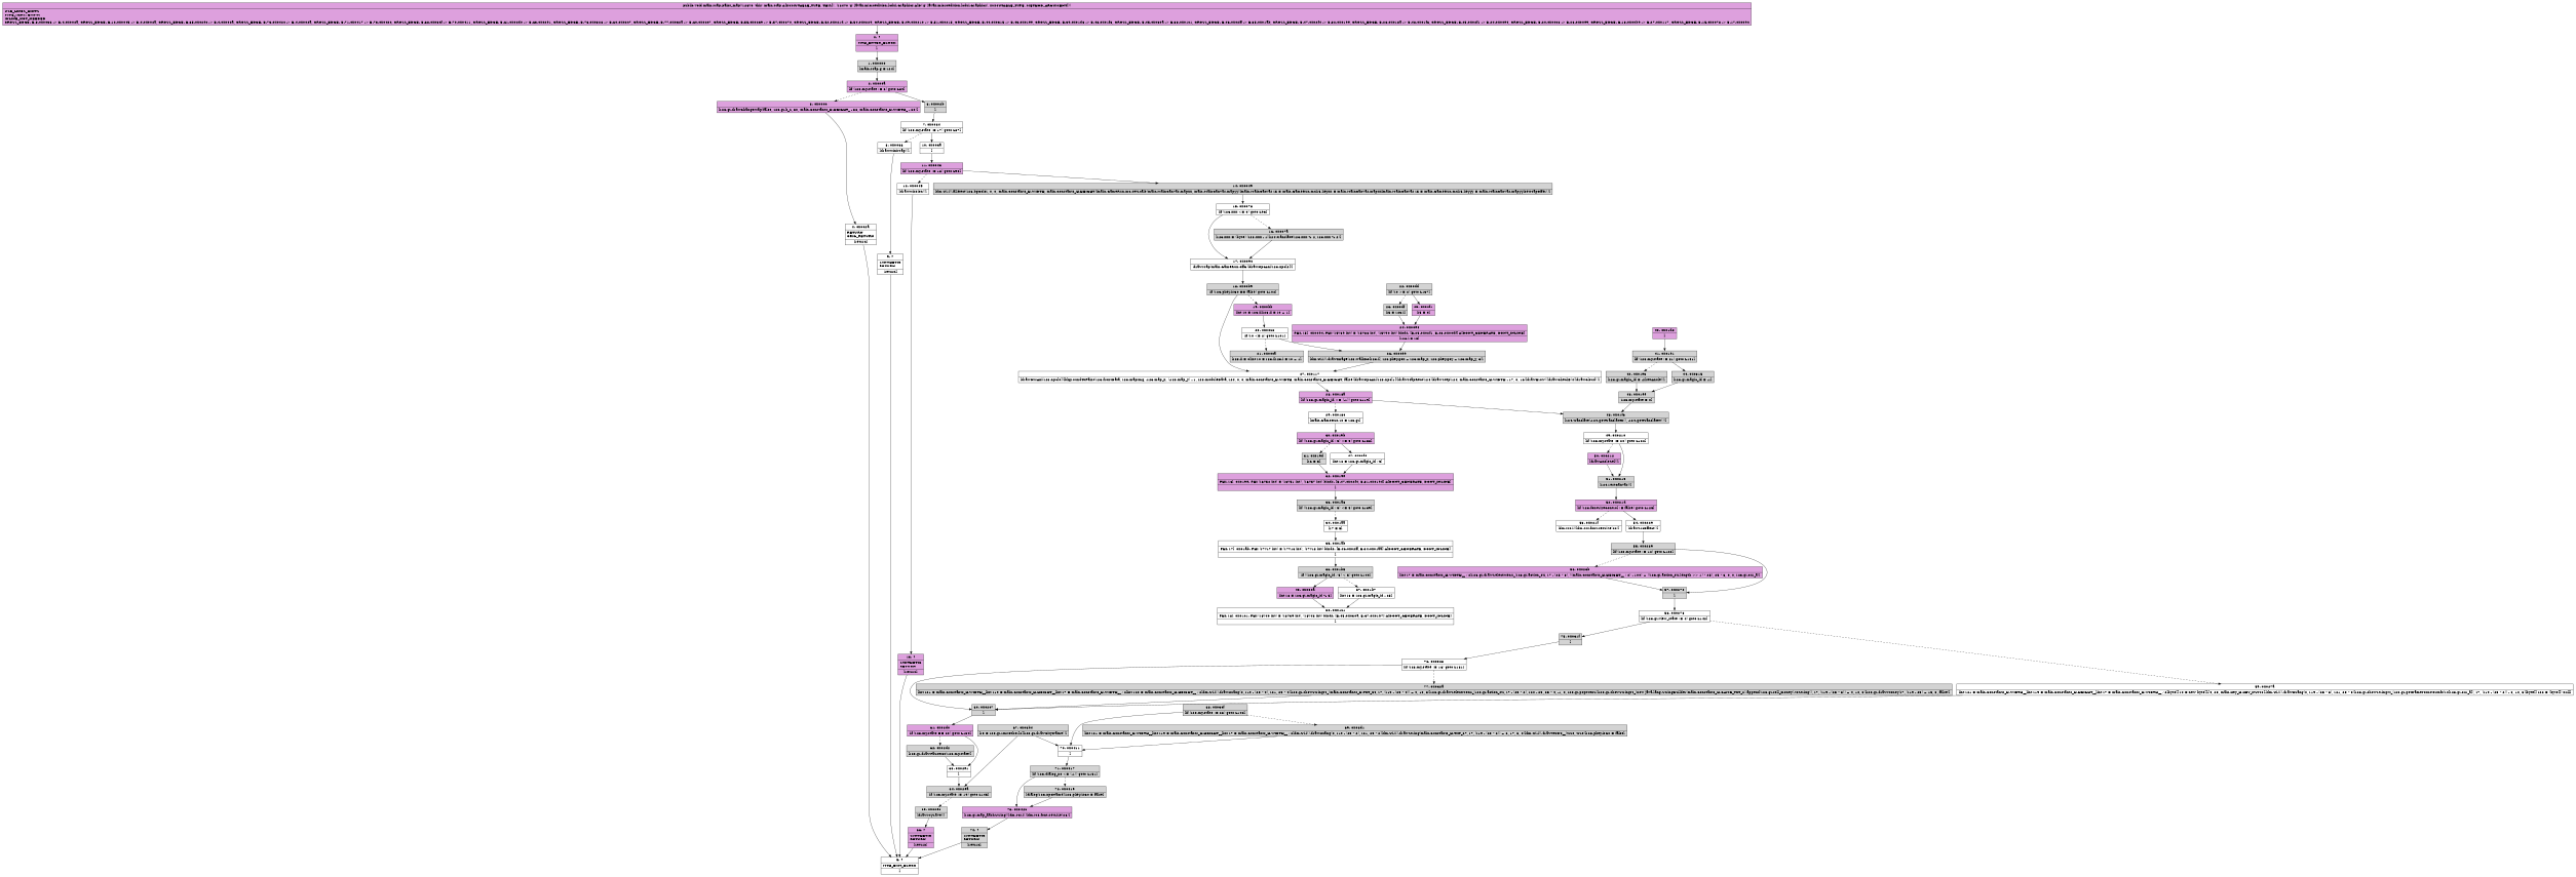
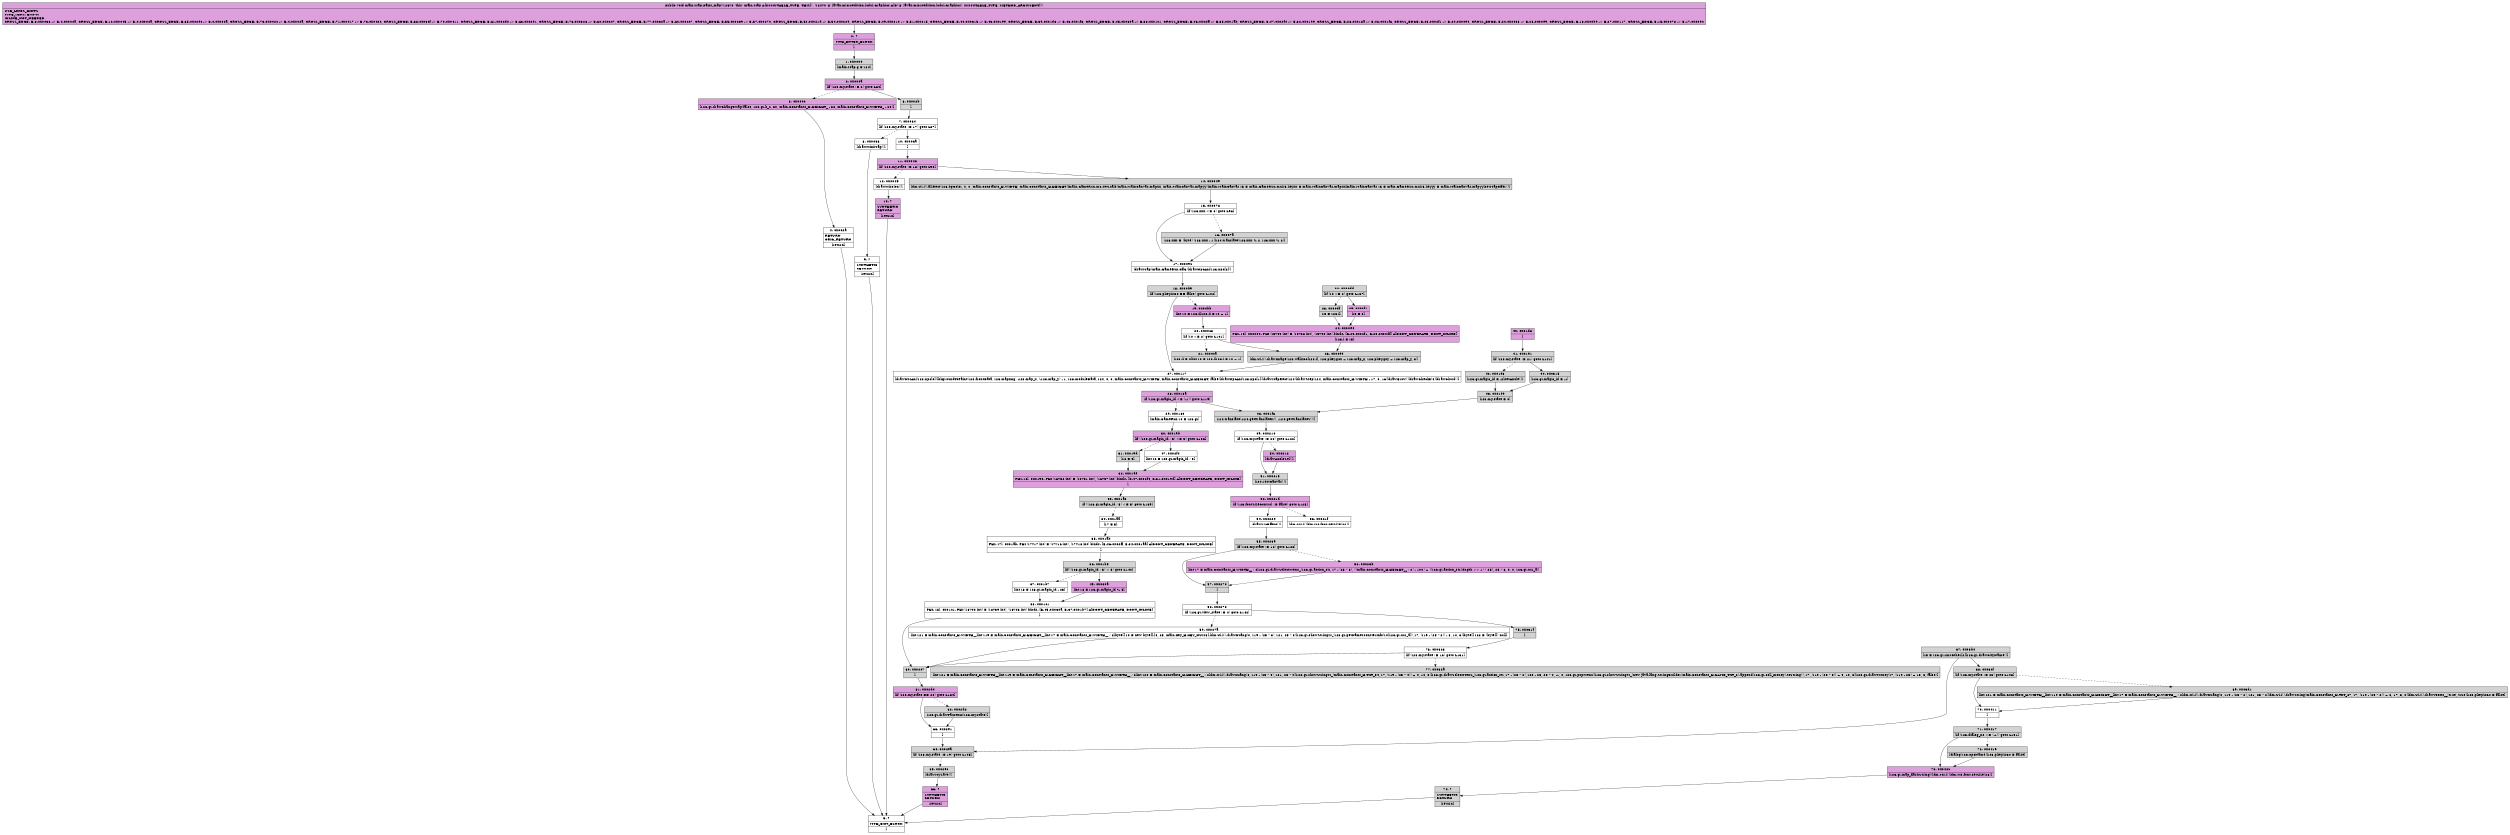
  digraph {
    node [fillcolor=lightgrey shape=record style=filled]
    n1 [fillcolor=plum label="{0\:\ ?|MTH_ENTER_BLOCK\l|l}"]
    n2 [label="{1\:\ 0x0000|lmain.Map.g = r24l}"]
    n3 [fillcolor=plum label="{2\:\ 0x000a|lif (r23.my.state != 6) goto L84l}"]
    n4 [fillcolor=plum label="{3\:\ 0x000c|lr23.gr.drawChangeMap(false, r23.gr.b_c, 30, main.Constants_H.HEIGHT_ \- 38, main.Constants_H.WIDTH_ \- 60)l}"]
    n5 [label="{6\:\ 0x002b|l}"]
    n6 [fillcolor=white label="{4\:\ 0x002a|RETURN\lORIG_RETURN\l|lreturnl}"]
    n7 [fillcolor=white label="{7\:\ 0x0034|lif (r23.my.state != 17) goto L87l}"]
    n8 [fillcolor=white label="{5\:\ ?|MTH_EXIT_BLOCK\l|l}"]
    n9 [fillcolor=white label="{8\:\ 0x0036|ldrawMiniMap()l}"]
    n10 [fillcolor=white label="{10\:\ 0x003a|l}"]
    n11 [fillcolor=white label="{9\:\ ?|SYNTHETIC\lRETURN\l|lreturnl}"]
    n12 [fillcolor=plum label="{11\:\ 0x0043|lif (r23.my.state != 18) goto L90l}"]
    n13 [fillcolor=white label="{12\:\ 0x0045|ldrawMission()l}"]
    n14 [label="{14\:\ 0x0049|ldm.Ui.i().fillRect(r23.bgColor, 0, 0, main.Constants_H.WIDTH, main.Constants_H.HEIGHT)lmain.GameRun.mc.setScale(main.MainCanvas.mapxx, main.MainCanvas.mapyy)lmain.MainCanvas r5 = main.GameRun.mclr5.keyxx = main.MainCanvas.mapxxlmain.MainCanvas r5 = main.GameRun.mclr5.keyyy = main.MainCanvas.mapyylsetMapOffer()l}"]
    n15 [fillcolor=plum label="{13\:\ ?|SYNTHETIC\lRETURN\l|lreturnl}"]
    n16 [fillcolor=white label="{15\:\ 0x0078|lif (r23.xxx \<= 0) goto L93l}"]
    n17 [label="{16\:\ 0x007a|lr23.xxx = (byte) (r23.xxx \- 1)lr24.translate(r23.xxx % 2, r23.xxx % 2)l}"]
    n18 [fillcolor=white label="{17\:\ 0x009c|ldrawMap(main.GameRun.offG)ldrawNpcAni(r23.npc[2])l}"]
    n19 [label="{18\:\ 0x00b9|lif (r23.pkey.isGo == false) goto L102l}"]
    n20 [fillcolor=plum label="{19\:\ 0x00bb|lint r0 = r23.iilr23.ii = r0 + 1l}"]
    n21 [fillcolor=white label="{27\:\ 0x0117|ldrawNMAni(r23.npc[0])lbkgroundToPaint(r23.frontData, r23.mapImg, \-r23.map_x, (\-r23.map_y) \- 1, r23.moduleData, r24, 0, 0, main.Constants_H.WIDTH, main.Constants_H.HEIGHT, false)ldrawNpcAni(r23.npc[1])ldrawMapRect(r24)ldrawStep(r24, main.Constants_H.WIDTH \- 17, 0, 16)ldrawBrow()ldrawCheck5(4)ldrawCloud()l}"]
    n22 [fillcolor=white label="{20\:\ 0x00c8|lif (r0 \<= 2) goto L101l}"]
    n23 [fillcolor=plum label="{28\:\ 0x018a|lif (r23.gr.magic_id \<= (\-1)) goto L119l}"]
    n24 [label="{21\:\ 0x00ca|lr23.ii = 0lint r0 = r23.ilr23.i = r0 + 1l}"]
    n25 [label="{26\:\ 0x00e9|ldm.Ui.i().drawImage(r23.walkIco[r23.i], r23.pkey.gox + r23.map_x, r23.pkey.goy + r23.map_y, 3)l}"]
    n26 [label="{22\:\ 0x00dd|lif (r0 \>= 2) goto L137l}"]
    n27 [label="{23\:\ 0x00df|lr5 = r23.il}"]
    n28 [fillcolor=plum label="{25\:\ 0x02f1|lr5 = 0l}"]
    n29 [fillcolor=plum label="{24\:\ 0x00e4|PHI: r5l  0x00e4: PHI (r5v89 int) = (r5v88 int), (r5v90 int) binds: [B:25:0x02f1, B:23:0x00df] A[DONT_GENERATE, DONT_INLINE]\l|lr23.i = r5l}"]
    n30 [fillcolor=white label="{29\:\ 0x018c|lmain.GameRun r0 = r23.grl}"]
    n31 [label="{48\:\ 0x01f6|lr24.translate(\-r24.getTranslateX(), \-r24.getTranslateY())l}"]
    n32 [fillcolor=plum label="{30\:\ 0x019b|lif ((r23.gr.magic_id \/ 5) \<= 5) goto L138l}"]
    n33 [fillcolor=white label="{49\:\ 0x0210|lif (r23.my.state != 20) goto L122l}"]
    n34 [label="{31\:\ 0x019d|lr6 = 5l}"]
    n35 [fillcolor=white label="{47\:\ 0x02f4|lint r6 = r23.gr.magic_id \/ 5l}"]
    n36 [fillcolor=plum label="{32\:\ 0x019e|PHI: r6l  0x019e: PHI (r6v52 int) = (r6v51 int), (r6v57 int) binds: [B:47:0x02f4, B:31:0x019d] A[DONT_GENERATE, DONT_INLINE]\l|l}"]
    n37 [label="{33\:\ 0x01a8|lif ((r23.gr.magic_id \/ 5) \<= 5) goto L139l}"]
    n38 [fillcolor=white label="{34\:\ 0x01aa|lr7 = 5l}"]
    n39 [fillcolor=white label="{35\:\ 0x01ab|PHI: r7l  0x01ab: PHI (r7v17 int) = (r7v16 int), (r7v18 int) binds: [B:46:0x02ff, B:34:0x01aa] A[DONT_GENERATE, DONT_INLINE]\l|l}"]
    n40 [label="{36\:\ 0x01b5|lif ((r23.gr.magic_id \/ 5) \< 5) goto L140l}"]
    n41 [fillcolor=white label="{37\:\ 0x01b7|lint r8 = r23.gr.magic_id \- 25l}"]
    n42 [fillcolor=plum label="{45\:\ 0x030a|lint r8 = r23.gr.magic_id % 5l}"]
    n43 [fillcolor=white label="{38\:\ 0x01c1|PHI: r8l  0x01c1: PHI (r8v40 int) = (r8v39 int), (r8v43 int) binds: [B:45:0x030a, B:37:0x01b7] A[DONT_GENERATE, DONT_INLINE]\l|l}"]
    n44 [fillcolor=plum label="{40\:\ 0x01d8|l}"]
    n45 [label="{41\:\ 0x01e1|lif (r23.my.state != 21) goto L141l}"]
    n46 [label="{42\:\ 0x01e3|lr23.gr.magic_id = \-2lsetAnole()l}"]
    n47 [label="{44\:\ 0x0315|lr23.gr.magic_id = \-1l}"]
    n48 [label="{43\:\ 0x01ee|lr23.my.state = 0l}"]
    n49 [fillcolor=plum label="{50\:\ 0x0212|ldrawAnoleSel()l}"]
    n50 [label="{51\:\ 0x0215|lr24.restCanvas()l}"]
    n51 [fillcolor=plum label="{52\:\ 0x021d|lif (r23.fontSizeControl != false) goto L125l}"]
    n52 [fillcolor=white label="{53\:\ 0x021f|ldm.Ms.i()ldm.Ms.font.setSize(22)l}"]
    n53 [fillcolor=white label="{54\:\ 0x0229|ldrawSrcEffect()l}"]
    n54 [label="{55\:\ 0x0239|lif (r23.my.state != 12) goto L128l}"]
    n55 [fillcolor=plum label="{56\:\ 0x023b|lint r7 = main.Constants_H.WIDTH__ \/ 2lr23.gr.drawSelectMenu_(r23.gr.action_str, r7 \- (25 * 3), ((main.Constants_H.HEIGHT__ \/ 2) \- 100) + ((r23.gr.action_str.length \>\> 1) * 25), 25 * 6, 0, 0, r23.gr.cur_a)l}"]
    n56 [label="{57\:\ 0x0270|l}"]
    n57 [fillcolor=white label="{58\:\ 0x0278|lif (r23.gr.view_state != 4) goto L142l}"]
    n58 [fillcolor=white label="{59\:\ 0x027a|lint r21 = main.Constants_H.WIDTH__lint r19 = main.Constants_H.HEIGHT__lint r7 = main.Constants_H.WIDTH__ \/ 2lbyte[] r0 = new byte[]\{4, 25, main.Key_H.KEY_NUM8\}ldm.Ui.i().drawKuang(0, r19 \- (25 * 3), r21, 25 * 3)lr23.gr.showStringM_(r23.gr.getNameMonsterInfo(r0[r23.gr.cur_a]), r7, (r19 \- (25 * 2)) \- 8, 10, 3)lbyte[] r22 = (byte[]) nulll}"]
    n59 [label="{75\:\ 0x031f|l}"]
    n60 [label="{60\:\ 0x02c7|l}"]
    n61 [fillcolor=white label="{76\:\ 0x0328|lif (r23.my.state != 16) goto L131l}"]
    n62 [fillcolor=plum label="{61\:\ 0x02d0|lif (r23.my.state == 20) goto L134l}"]
    n63 [label="{62\:\ 0x02d2|lr23.gr.drawPauseIco(r23.my.state)l}"]
    n64 [fillcolor=white label="{63\:\ 0x02e1|l}"]
    n65 [label="{64\:\ 0x02ea|lif (r23.my.state != 19) goto L145l}"]
    n66 [label="{65\:\ 0x02ec|ldrawMySave()l}"]
    n67 [fillcolor=plum label="{66\:\ ?|SYNTHETIC\lRETURN\l|lreturnl}"]
    n68 [label="{67\:\ 0x03b4|lr5 = r23.gr.rmsOther[2]lr23.gr.drawCityName()l}"]
    n69 [label="{68\:\ 0x03cf|lif (r23.my.state != 23) goto L148l}"]
    n70 [label="{69\:\ 0x03d1|lint r21 = main.Constants_H.WIDTH__lint r19 = main.Constants_H.HEIGHT__lint r7 = main.Constants_H.WIDTH__ \/ 2ldm.Ui.i().drawKuang(0, r19 \- (25 * 2), r21, 25 * 2)ldm.Ui.i().drawString(main.Constants_H.TXT_67, r7, (r19 \- (25 * 2)) + 6, 17, 3, 0)ldm.Ui.i().drawYesNo__(true, true)lr23.pkey.isGo = falsel}"]
    n71 [fillcolor=white label="{70\:\ 0x0411|l}"]
    n72 [label="{71\:\ 0x0417|lif (r23.dialog_no \<= (\-1)) goto L151l}"]
    n73 [label="{72\:\ 0x0419|ldialog(r23.npcName)lr23.pkey.isGo = falsel}"]
    n74 [fillcolor=plum label="{73\:\ 0x042c|lr23.gr.map_flashString()ldm.Ms.i()ldm.Ms.font.setSize(26)l}"]
    n75 [label="{74\:\ ?|SYNTHETIC\lRETURN\l|lreturnl}"]
    n76 [label="{77\:\ 0x032a|lint r21 = main.Constants_H.WIDTH__lint r19 = main.Constants_H.HEIGHT__lint r7 = main.Constants_H.WIDTH__ \/ 2lint r20 = main.Constants_H.HEIGHT__ \/ 2ldm.Ui.i().drawKuang(0, r19 \- (25 * 4), r21, 25 * 4)lr23.gr.showStringM_(main.Constants_H.TXT_54, r7, (r19 \- (25 * 4)) + 4, 10, 3)lr23.gr.drawSelectMenu_(r23.gr.action_str, r7 \- (25 * 2), r20 \- 25, 25 * 4, \-1, 0, r23.gr.popMenu)lr23.gr.showStringM_(new java.lang.StringBuilder(main.Constants_H.GAME_TXT_2).append(r23.gr.sell_money).toString(), r7, (r19 \- (25 * 3)) + 4, 10, 3)lr23.gr.drawMoney(r7, (r19 \- 25) + 15, 3, false)l}"]
    n77 [fillcolor=plum label="{public void main.Map.paint_map((r23v0 'this' main.Map A[IMMUTABLE_TYPE, THIS]), (r24v0 'g' javax.microedition.lcdui.Graphics A[D('g' javax.microedition.lcdui.Graphics), IMMUTABLE_TYPE, METHOD_ARGUMENT]))  | USE_LINES_HINTS\lTYPE_VARS: EMPTY\lINLINE_NOT_NEEDED\lCROSS_EDGE: B:8:0x0036 \-\> B:4:0x002a, CROSS_EDGE: B:12:0x0045 \-\> B:4:0x002a, CROSS_EDGE: B:65:0x02ec \-\> B:4:0x002a, CROSS_EDGE: B:73:0x042c \-\> B:4:0x002a, CROSS_EDGE: B:71:0x0417 \-\> B:73:0x042c, CROSS_EDGE: B:68:0x03cf \-\> B:70:0x0411, CROSS_EDGE: B:61:0x02d0 \-\> B:63:0x02e1, CROSS_EDGE: B:76:0x0328 \-\> B:60:0x02c7, CROSS_EDGE: B:77:0x032a \-\> B:60:0x02c7, CROSS_EDGE: B:55:0x0239 \-\> B:57:0x0270, CROSS_EDGE: B:52:0x021d \-\> B:54:0x0229, CROSS_EDGE: B:49:0x0210 \-\> B:51:0x0215, CROSS_EDGE: B:44:0x0315 \-\> B:43:0x01ee, CROSS_EDGE: B:39:0x01d6 \-\> B:48:0x01f6, CROSS_EDGE: B:45:0x030a \-\> B:38:0x01c1, CROSS_EDGE: B:46:0x02ff \-\> B:35:0x01ab, CROSS_EDGE: B:47:0x02f4 \-\> B:32:0x019e, CROSS_EDGE: B:28:0x018a \-\> B:48:0x01f6, CROSS_EDGE: B:25:0x02f1 \-\> B:24:0x00e4, CROSS_EDGE: B:20:0x00c8 \-\> B:26:0x00e9, CROSS_EDGE: B:18:0x00b9 \-\> B:27:0x0117, CROSS_EDGE: B:15:0x0078 \-\> B:17:0x009c\l}"]
    n1 -> n2
    n2 -> n3
    n3 -> n4 [style=dashed]
    n3 -> n5
    n4 -> n6
    n5 -> n7
    n6 -> n8
    n7 -> n9 [style=dashed]
    n7 -> n10
    n9 -> n11
    n10 -> n12
    n11 -> n8
    n12 -> n13 [style=dashed]
    n12 -> n14
    n13 -> n15
    n14 -> n16
    n15 -> n8
    n16 -> n17 [style=dashed]
    n16 -> n18
    n17 -> n18
    n18 -> n19
    n19 -> n20 [style=dashed]
    n19 -> n21
    n20 -> n22
    n21 -> n23
    n22 -> n24 [style=dashed]
    n22 -> n25
    n23 -> n30 [style=dashed]
    n23 -> n31
    n25 -> n21
    n26 -> n27 [style=dashed]
    n26 -> n28
    n27 -> n29
    n28 -> n29
    n29 -> n25
    n30 -> n32
    n31 -> n33
    n32 -> n34 [style=dashed]
    n32 -> n35
    n33 -> n49 [style=dashed]
    n33 -> n50
    n34 -> n36
    n35 -> n36
    n36 -> n37
    n37 -> n38 [style=dashed]
    n38 -> n39
    n39 -> n40
    n40 -> n41 [style=dashed]
    n40 -> n42
    n41 -> n43
    n42 -> n43
    n44 -> n45
    n45 -> n46 [style=dashed]
    n45 -> n47
    n46 -> n48
    n47 -> n48
    n48 -> n31
    n49 -> n50
    n50 -> n51
    n51 -> n52 [style=dashed]
    n51 -> n53
    n53 -> n54
    n54 -> n55 [style=dashed]
    n54 -> n56
    n55 -> n56
    n56 -> n57
    n57 -> n58 [style=dashed]
    n57 -> n59
    n58 -> n60
    n59 -> n61
    n60 -> n62
    n61 -> n60
    n61 -> n76 [style=dashed]
    n62 -> n63 [style=dashed]
    n62 -> n64
    n63 -> n64
    n64 -> n65
    n65 -> n66 [style=dashed]
    n66 -> n67
    n67 -> n8
    n68 -> n65
-   n68 -> n71
+   n68 -> n69
    n69 -> n70 [style=dashed]
    n69 -> n71
    n70 -> n71
    n71 -> n72
    n72 -> n73 [style=dashed]
    n72 -> n74
    n73 -> n74
    n74 -> n75
    n75 -> n8
-   n76 -> n60
+   n43 -> n60
    n77 -> n1
  }
